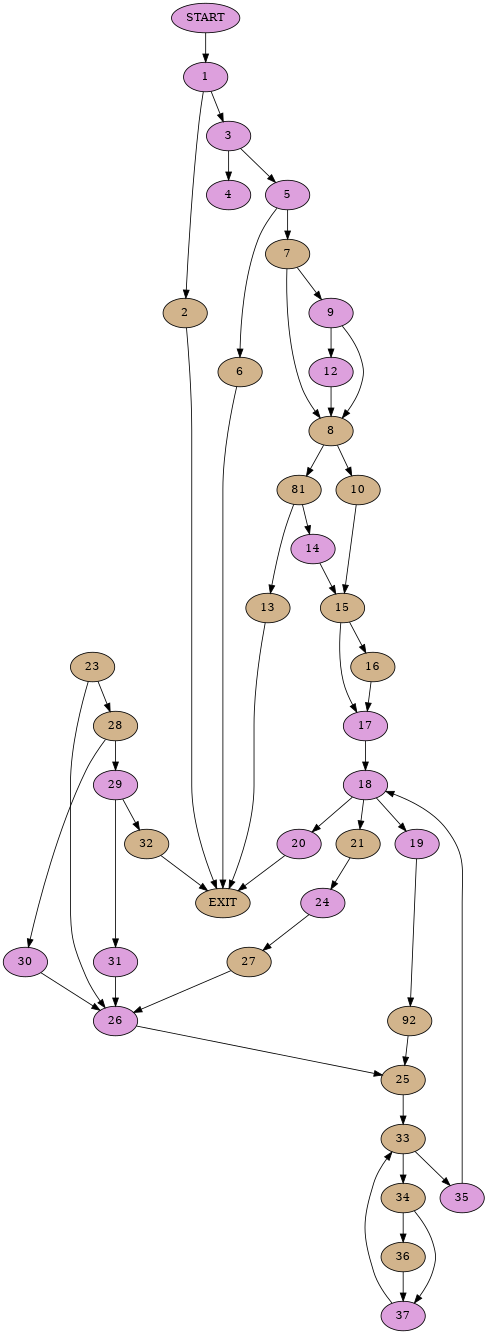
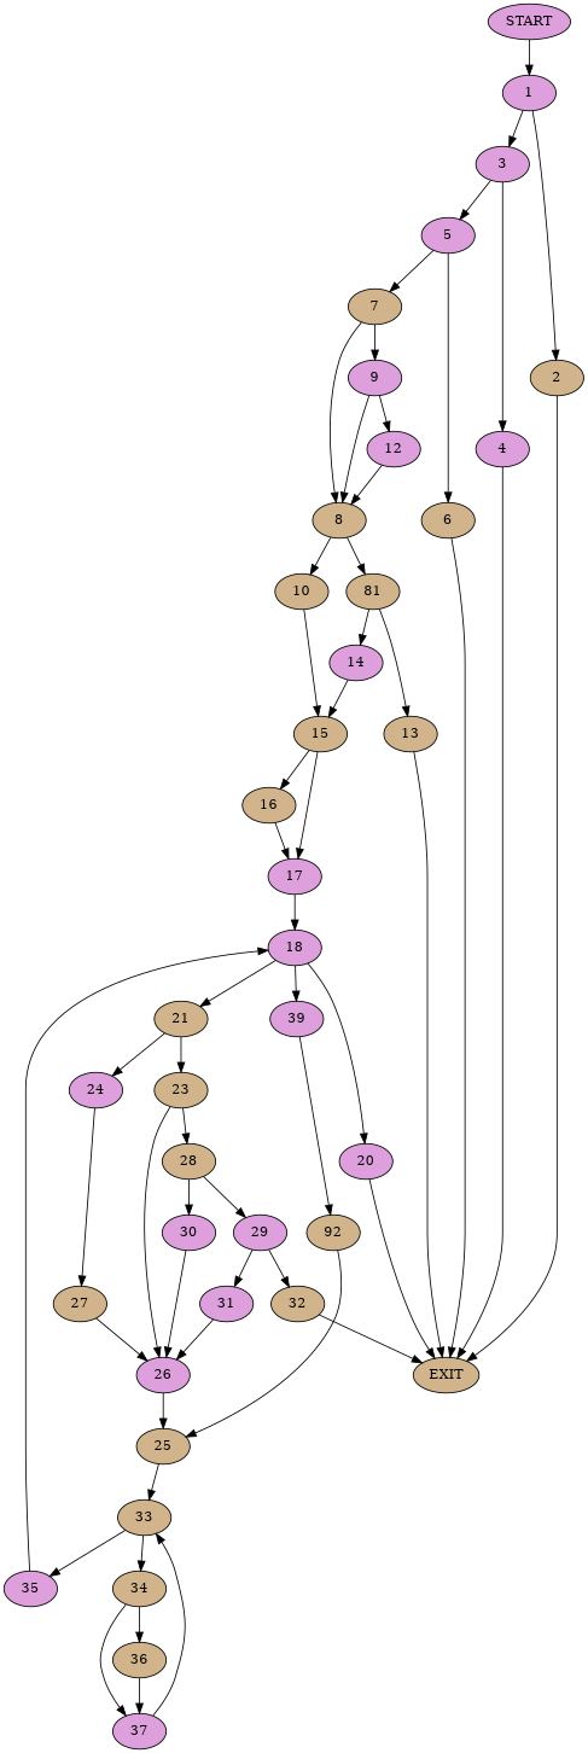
  digraph {
    node [fillcolor=tan style=filled]
    n1 [fillcolor=plum label=START]
    1 [fillcolor=plum]
    2
    3 [fillcolor=plum]
    n5 [label=EXIT]
    4 [fillcolor=plum]
    5 [fillcolor=plum]
    6
    7
    8
    9 [fillcolor=plum]
    10
    n13 [label=81]
    12 [fillcolor=plum]
    15
    13
    14 [fillcolor=plum]
    16
    17 [fillcolor=plum]
    18 [fillcolor=plum]
-   19 [fillcolor=plum]
+   19 [fillcolor=plum label=39]
    20 [fillcolor=plum]
    21
    n24 [label=92]
    23
    24 [fillcolor=plum]
    25
    26 [fillcolor=plum]
    28
    27
    33
    29 [fillcolor=plum]
    30 [fillcolor=plum]
    34
    35 [fillcolor=plum]
    31 [fillcolor=plum]
    32
    36
    37 [fillcolor=plum]
    n1 -> 1
    1 -> 2
    1 -> 3
    2 -> n5
    3 -> 4
    3 -> 5
+   4 -> n5
    5 -> 6
    5 -> 7
    6 -> n5
    7 -> 8
    7 -> 9
    8 -> 10
    8 -> n13
    9 -> 8
    9 -> 12
    10 -> 15
    n13 -> 13
    n13 -> 14
    12 -> 8
    15 -> 16
    15 -> 17
    13 -> n5
    14 -> 15
    16 -> 17
    17 -> 18
    18 -> 19
    18 -> 20
    18 -> 21
    19 -> n24
    20 -> n5
+   21 -> 23
    21 -> 24
    n24 -> 25
    23 -> 26
    23 -> 28
    24 -> 27
    25 -> 33
    26 -> 25
    28 -> 29
    28 -> 30
    27 -> 26
    33 -> 34
    33 -> 35
    29 -> 31
    29 -> 32
    30 -> 26
    34 -> 36
    34 -> 37
    35 -> 18
    31 -> 26
    32 -> n5
    36 -> 37
    37 -> 33
  }
